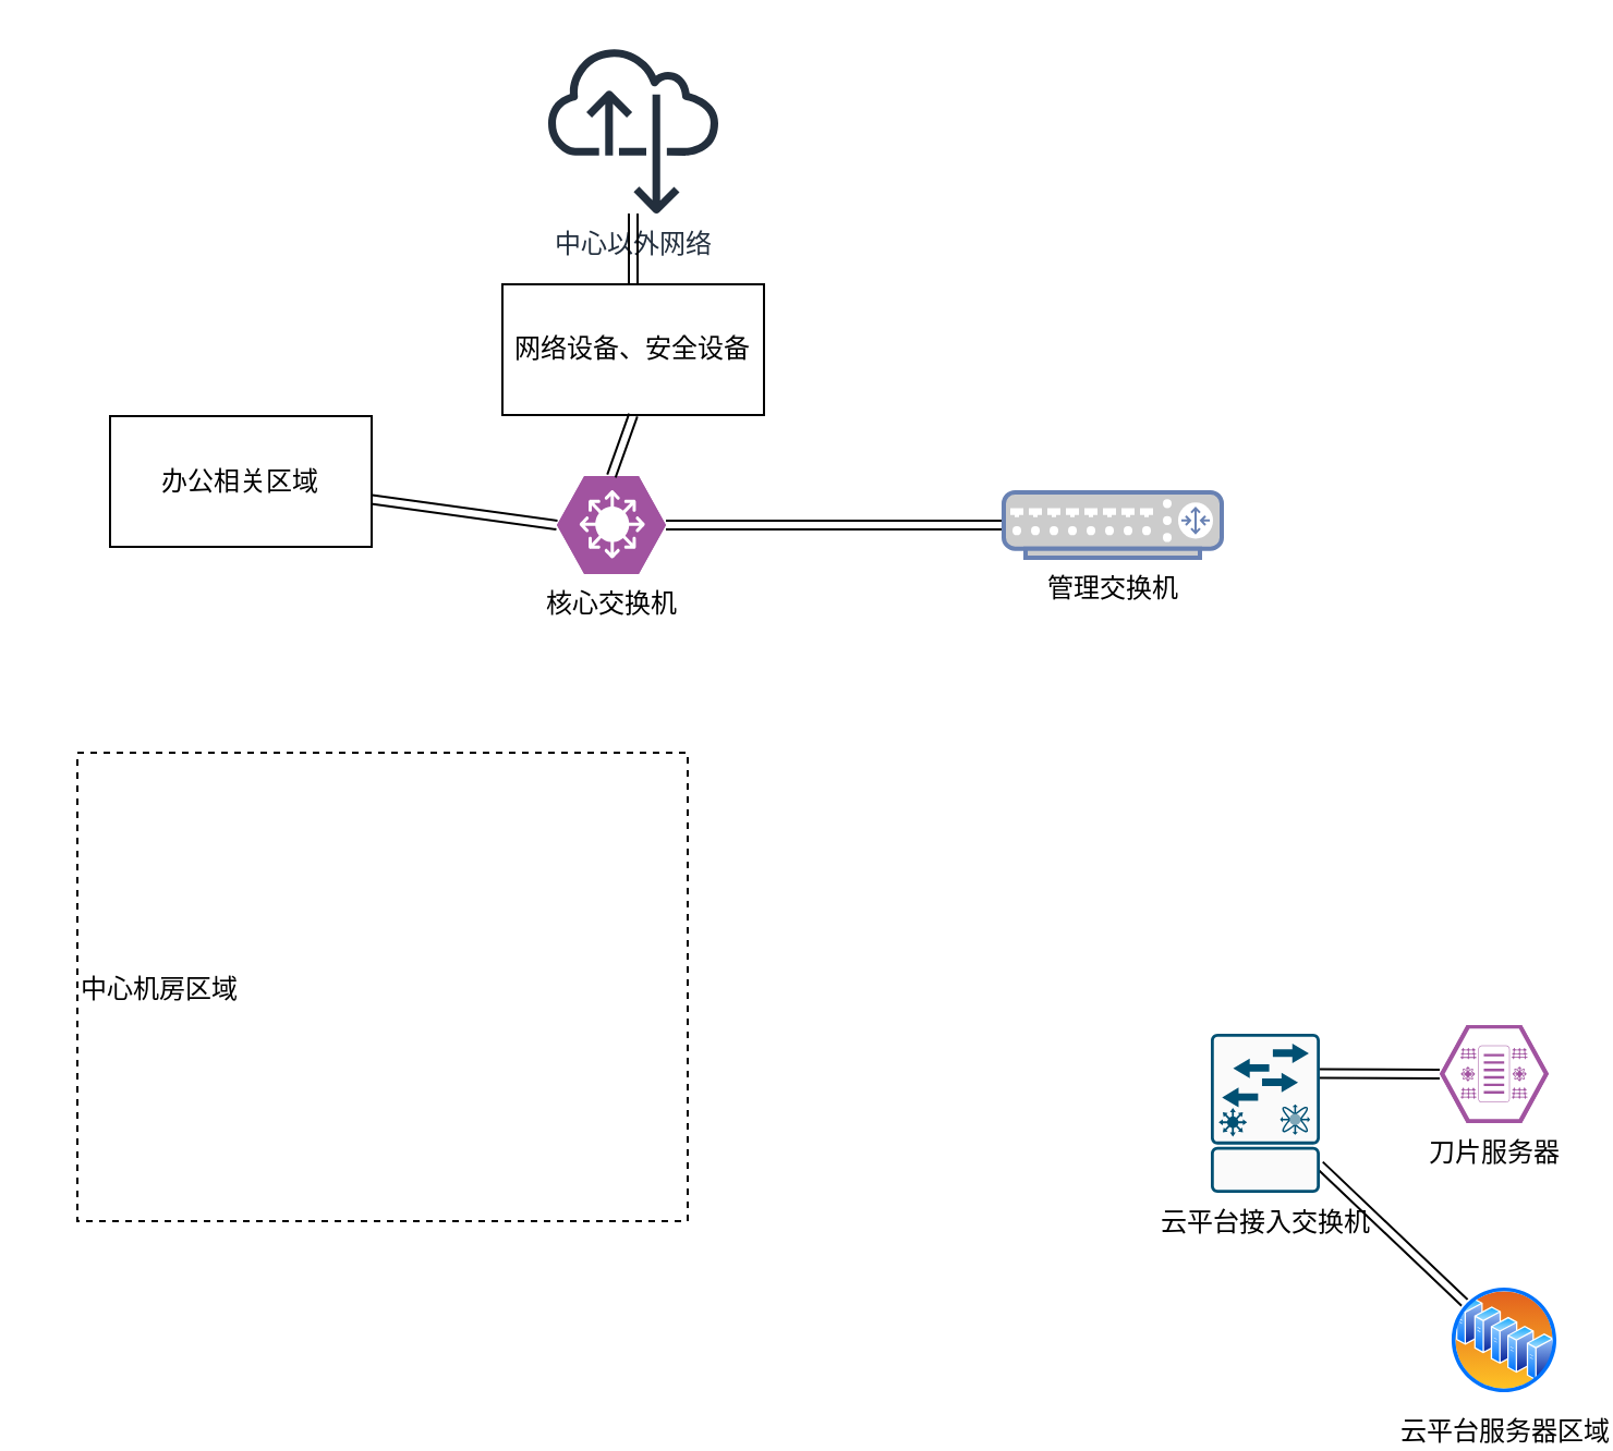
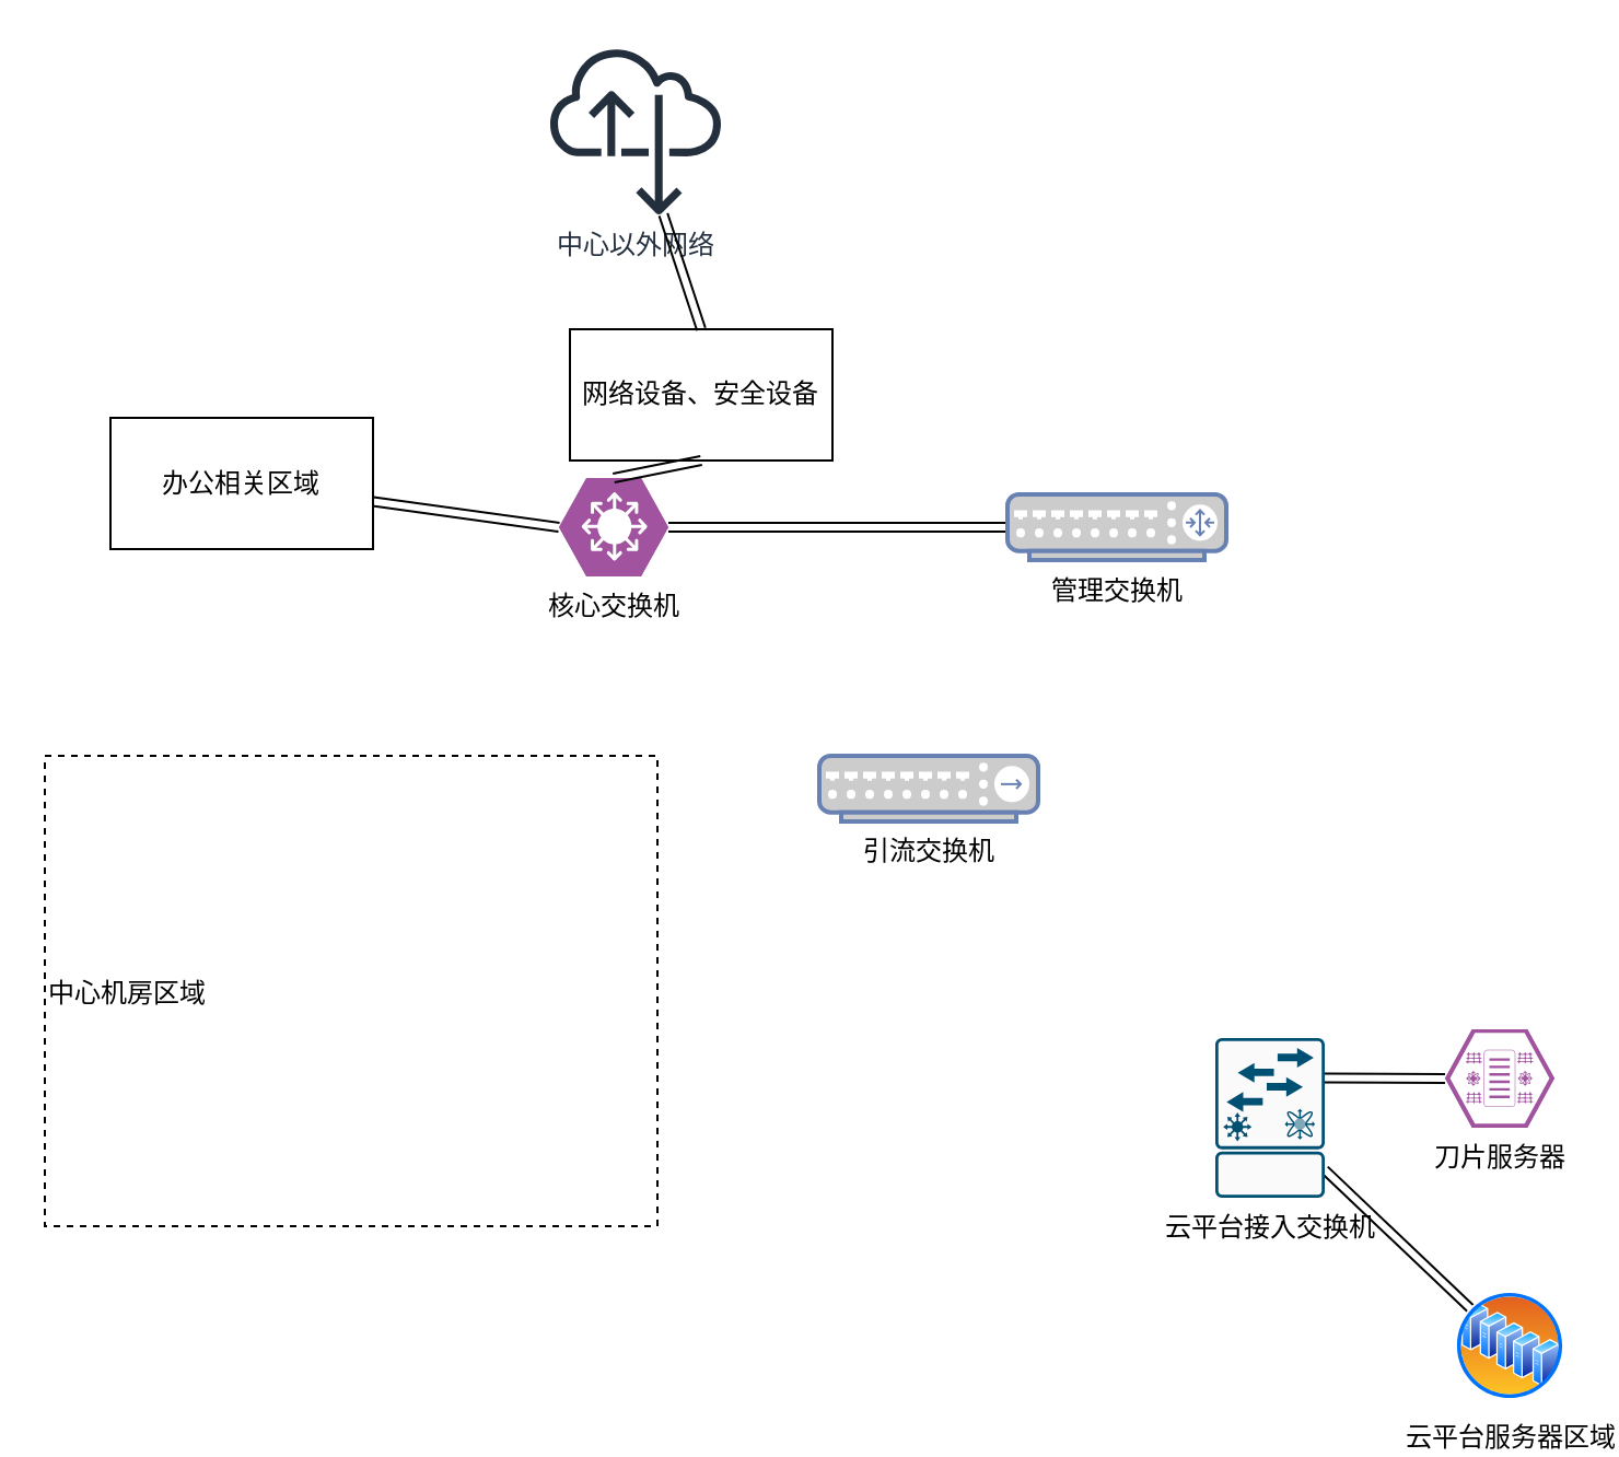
  <mxCell id="0" />
  <mxCell id="1" parent="0" />
  <mxCell id="2" value="中心以外网络" style="sketch=0;outlineConnect=0;fontColor=#232F3E;gradientColor=none;fillColor=#232F3D;strokeColor=none;dashed=0;verticalLabelPosition=bottom;verticalAlign=top;align=center;html=1;fontSize=12;fontStyle=0;aspect=fixed;pointerEvents=1;shape=mxgraph.aws4.internet_alt22;" vertex="1" parent="1"><mxGeometry x="251" y="20" width="78" height="78" as="geometry" /></mxCell>
  <mxCell id="3" style="edgeStyle=none;rounded=0;orthogonalLoop=1;jettySize=auto;html=1;exitX=1;exitY=0.5;exitDx=0;exitDy=0;exitPerimeter=0;shape=link;" edge="1" parent="1" source="4" target="11"><mxGeometry relative="1" as="geometry" /></mxCell>
  <mxCell id="4" value="核心交换机" style="verticalLabelPosition=bottom;sketch=0;html=1;fillColor=#A153A0;strokeColor=#ffffff;verticalAlign=top;align=center;points=[[0,0.5,0],[0.125,0.25,0],[0.25,0,0],[0.5,0,0],[0.75,0,0],[0.875,0.25,0],[1,0.5,0],[0.875,0.75,0],[0.75,1,0],[0.5,1,0],[0.125,0.75,0]];pointerEvents=1;shape=mxgraph.cisco_safe.compositeIcon;bgIcon=mxgraph.cisco_safe.design.blank_device;resIcon=mxgraph.cisco_safe.design.l3_switch;" vertex="1" parent="1"><mxGeometry x="255" y="218" width="50" height="45" as="geometry" /></mxCell>
  <mxCell id="5" style="edgeStyle=none;rounded=0;orthogonalLoop=1;jettySize=auto;html=1;shape=link;" edge="1" parent="1" source="6" target="15"><mxGeometry relative="1" as="geometry" /></mxCell>
  <mxCell id="6" value="云平台接入交换机" style="sketch=0;points=[[0.015,0.015,0],[0.985,0.015,0],[0.985,0.985,0],[0.015,0.985,0],[0.25,0,0],[0.5,0,0],[0.75,0,0],[1,0.25,0],[1,0.5,0],[1,0.75,0],[0.75,1,0],[0.5,1,0],[0.25,1,0],[0,0.75,0],[0,0.5,0],[0,0.25,0]];verticalLabelPosition=bottom;html=1;verticalAlign=top;aspect=fixed;align=center;pointerEvents=1;shape=mxgraph.cisco19.rect;prIcon=fibre_channel_fabric_switch;fillColor=#FAFAFA;strokeColor=#005073;" vertex="1" parent="1"><mxGeometry x="555" y="474" width="50" height="73" as="geometry" /></mxCell>
- <mxCell id="7" value="网络设备、安全设备" style="rounded=0;whiteSpace=wrap;html=1;" vertex="1" parent="1"><mxGeometry x="230" y="130" width="120" height="60" as="geometry" /></mxCell>
+ <mxCell id="7" value="网络设备、安全设备" style="rounded=0;whiteSpace=wrap;html=1;" vertex="1" parent="1"><mxGeometry x="260" y="150" width="120" height="60" as="geometry" /></mxCell>
  <mxCell id="8" value="" style="endArrow=classic;startArrow=classic;html=1;rounded=0;exitX=0.5;exitY=0;exitDx=0;exitDy=0;shape=link;" edge="1" parent="1" source="7" target="2"><mxGeometry width="50" height="50" relative="1" as="geometry"><mxPoint x="250" y="120" as="sourcePoint" /><mxPoint x="300" y="70" as="targetPoint" /></mxGeometry></mxCell>
  <mxCell id="9" style="rounded=0;orthogonalLoop=1;jettySize=auto;html=1;exitX=0.5;exitY=1;exitDx=0;exitDy=0;entryX=0.5;entryY=0;entryDx=0;entryDy=0;entryPerimeter=0;shape=link;" edge="1" parent="1" source="7" target="4"><mxGeometry relative="1" as="geometry" /></mxCell>
+ <mxCell id="10" value="&lt;font color=&quot;#000000&quot;&gt;引流交换机&lt;/font&gt;" style="fontColor=#0066CC;verticalAlign=top;verticalLabelPosition=bottom;labelPosition=center;align=center;html=1;outlineConnect=0;fillColor=#CCCCCC;strokeColor=#6881B3;gradientColor=none;gradientDirection=north;strokeWidth=2;shape=mxgraph.networks.hub;" vertex="1" parent="1"><mxGeometry x="374" y="345" width="100" height="30" as="geometry" /></mxCell>
  <mxCell id="11" value="&lt;font color=&quot;#000000&quot;&gt;管理交换机&lt;/font&gt;" style="fontColor=#0066CC;verticalAlign=top;verticalLabelPosition=bottom;labelPosition=center;align=center;html=1;outlineConnect=0;fillColor=#CCCCCC;strokeColor=#6881B3;gradientColor=none;gradientDirection=north;strokeWidth=2;shape=mxgraph.networks.router;" vertex="1" parent="1"><mxGeometry x="460" y="225.5" width="100" height="30" as="geometry" /></mxCell>
  <mxCell id="12" value="刀片服务器" style="verticalLabelPosition=bottom;sketch=0;html=1;fillColor=#A153A0;strokeColor=#ffffff;verticalAlign=top;align=center;points=[[0,0.5,0],[0.125,0.25,0],[0.25,0,0],[0.5,0,0],[0.75,0,0],[0.875,0.25,0],[1,0.5,0],[0.875,0.75,0],[0.75,1,0],[0.5,1,0],[0.125,0.75,0]];pointerEvents=1;shape=mxgraph.cisco_safe.compositeIcon;bgIcon=mxgraph.cisco_safe.design.blank_device;resIcon=mxgraph.cisco_safe.design.blade_server_2;" vertex="1" parent="1"><mxGeometry x="660" y="470" width="50" height="45" as="geometry" /></mxCell>
  <mxCell id="13" value="办公相关区域" style="rounded=0;whiteSpace=wrap;html=1;" vertex="1" parent="1"><mxGeometry x="50" y="190.5" width="120" height="60" as="geometry" /></mxCell>
  <mxCell id="14" style="edgeStyle=none;rounded=0;orthogonalLoop=1;jettySize=auto;html=1;entryX=0;entryY=0.5;entryDx=0;entryDy=0;entryPerimeter=0;shape=link;" edge="1" parent="1" source="13" target="4"><mxGeometry relative="1" as="geometry" /></mxCell>
  <mxCell id="15" value="云平台服务器区域" style="image;aspect=fixed;perimeter=ellipsePerimeter;html=1;align=center;shadow=0;dashed=0;spacingTop=3;image=img/lib/active_directory/server_farm.svg;" vertex="1" parent="1"><mxGeometry x="665" y="590" width="50" height="50" as="geometry" /></mxCell>
  <mxCell id="16" style="edgeStyle=none;rounded=0;orthogonalLoop=1;jettySize=auto;html=1;exitX=1;exitY=0.25;exitDx=0;exitDy=0;exitPerimeter=0;entryX=0;entryY=0.5;entryDx=0;entryDy=0;entryPerimeter=0;shape=link;" edge="1" parent="1" source="6" target="12"><mxGeometry relative="1" as="geometry" /></mxCell>
- <mxCell id="17" value="&lt;p align=&quot;left&quot; style=&quot;line-height: 100%; padding-top: 0px; margin-top: 0px; margin-bottom: 0px; padding-bottom: 0px; padding-right: 0px;&quot;&gt;&lt;font face=&quot;Times New Roman&quot;&gt;中心机房区域&lt;/font&gt;&lt;/p&gt;" style="rounded=0;whiteSpace=wrap;html=1;dashed=1;align=left;" vertex="1" parent="1"><mxGeometry x="35" y="345" width="280" height="215" as="geometry" /></mxCell>
+ <mxCell id="17" value="&lt;p align=&quot;left&quot; style=&quot;line-height: 100%; padding-top: 0px; margin-top: 0px; margin-bottom: 0px; padding-bottom: 0px; padding-right: 0px;&quot;&gt;&lt;font face=&quot;Times New Roman&quot;&gt;中心机房区域&lt;/font&gt;&lt;/p&gt;" style="rounded=0;whiteSpace=wrap;html=1;dashed=1;align=left;" vertex="1" parent="1"><mxGeometry x="20" y="345" width="280" height="215" as="geometry" /></mxCell>
